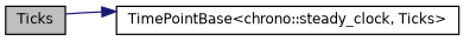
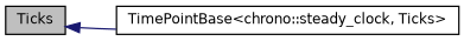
  digraph {
    rankdir=LR
    node [color=black fontname=Helvetica fontsize=10 shape=record style=filled]
    n1 [fillcolor=grey75 fontcolor=black height=0.2 label=Ticks width=0.4]
    n2 [fillcolor=white height=0.2 label="TimePointBase\<chrono::steady_clock, Ticks\>" width=0.4]
-   n2 -> n1 [color=midnightblue dir=back fontname=Helvetica fontsize=10 labelfontname=Helvetica labelfontsize=10 style=solid]
+   n1 -> n2 [color=midnightblue dir=back fontname=Helvetica fontsize=10 labelfontname=Helvetica labelfontsize=10 style=solid]
  }
